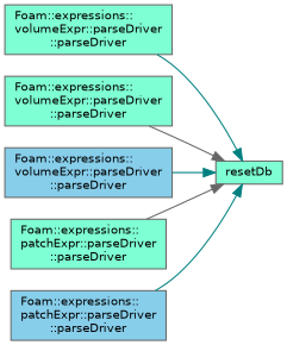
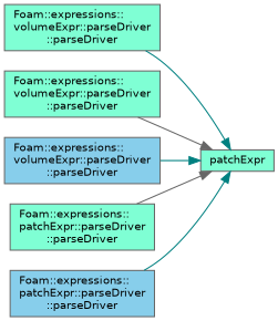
  digraph {
    rankdir=RL
    node [color=grey40 fillcolor=aquamarine fontname=Helvetica fontsize=10 shape=box style=filled]
    edge [color=teal dir=back fontname=Helvetica fontsize=10 labelfontname=Helvetica labelfontsize=10 style=solid]
-   n1 [color=gray40 fontcolor=black height=0.2 label=resetDb width=0.4]
+   n1 [color=gray40 fontcolor=black height=0.2 label=patchExpr width=0.4]
    n2 [height=0.2 label="Foam::expressions::\lvolumeExpr::parseDriver\l::parseDriver" width=0.4]
    n3 [height=0.2 label="Foam::expressions::\lvolumeExpr::parseDriver\l::parseDriver" width=0.4]
    n4 [fillcolor=skyblue height=0.2 label="Foam::expressions::\lvolumeExpr::parseDriver\l::parseDriver" width=0.4]
    n5 [height=0.2 label="Foam::expressions::\lpatchExpr::parseDriver\l::parseDriver" width=0.4]
    n6 [fillcolor=skyblue height=0.2 label="Foam::expressions::\lpatchExpr::parseDriver\l::parseDriver" width=0.4]
    n1 -> n2
    n1 -> n3 [color=gray40]
    n1 -> n4
    n1 -> n5 [color=gray40]
    n1 -> n6
  }
